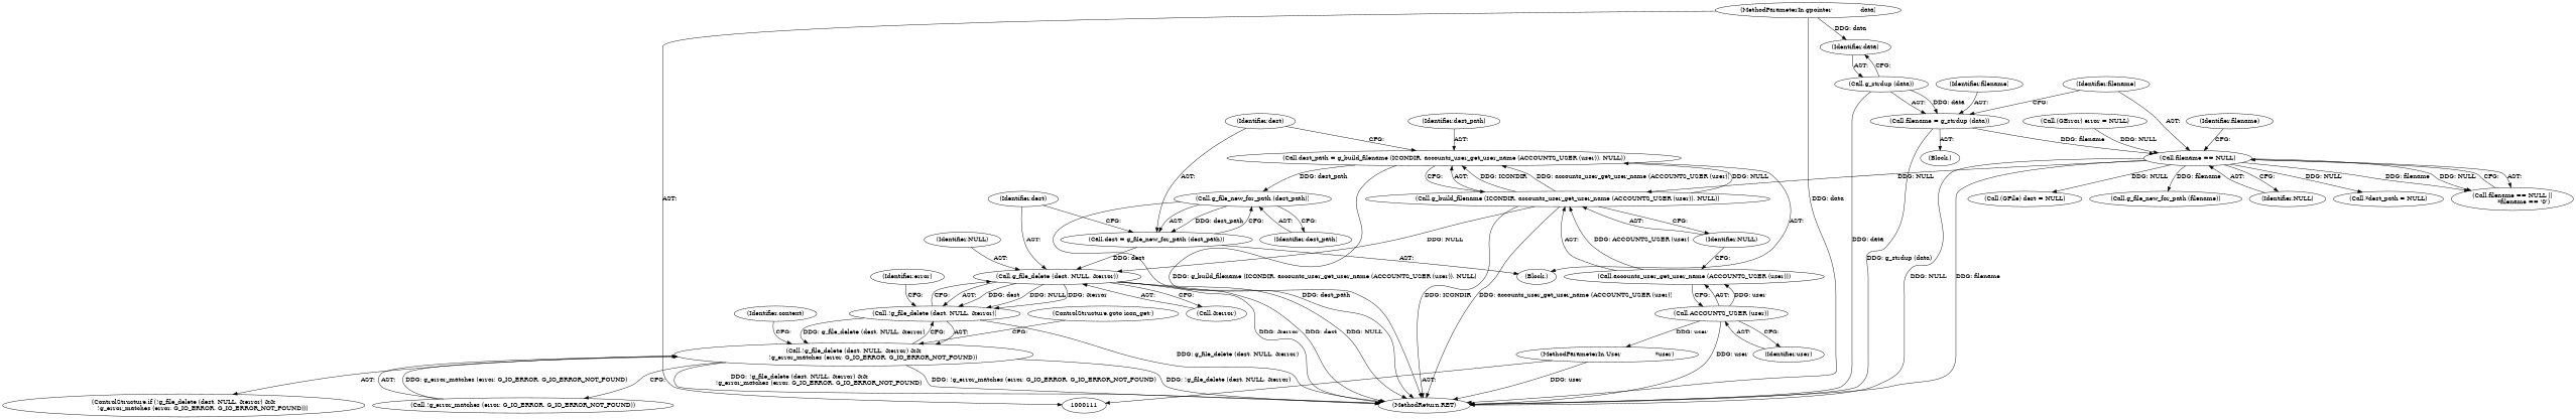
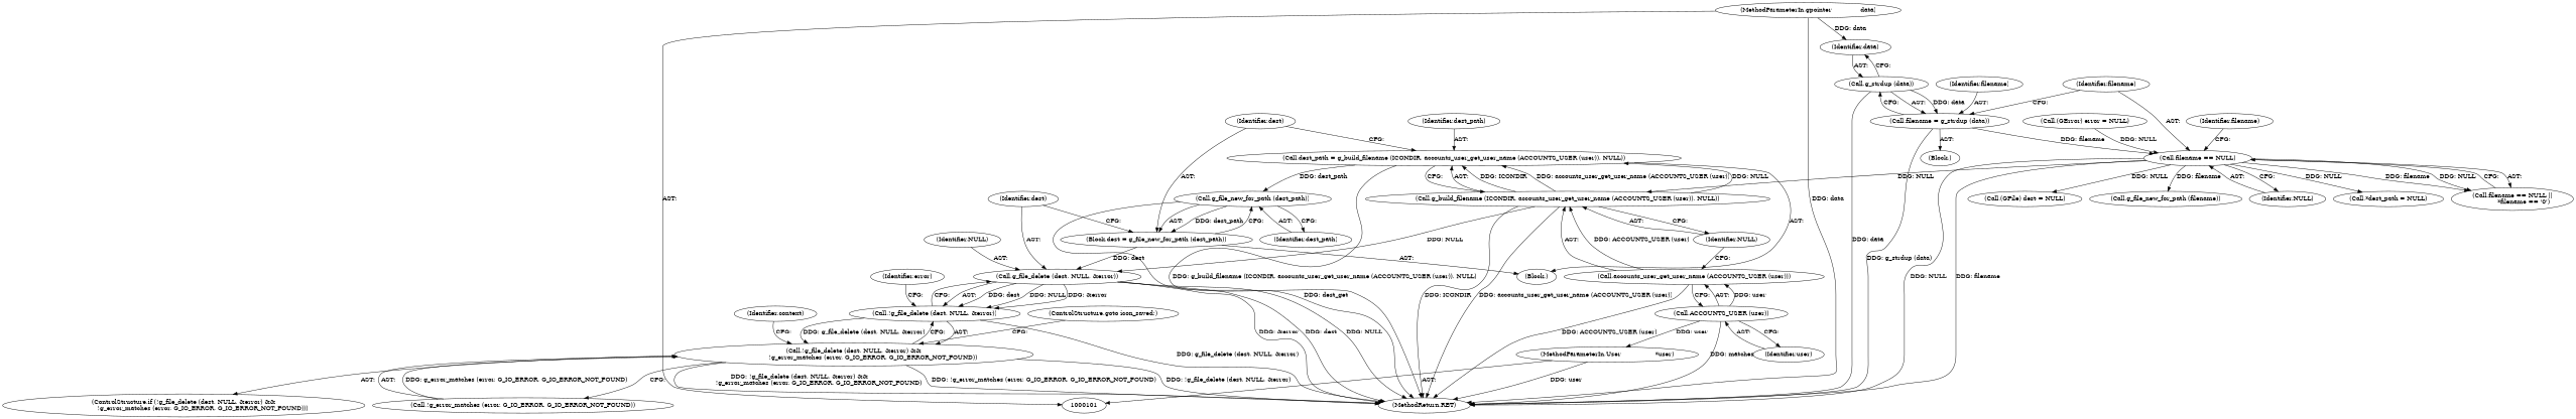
  digraph {
    n1 [label="(Call,dest_path = g_build_filename (ICONDIR, accounts_user_get_user_name (ACCOUNTS_USER (user)), NULL))"]
    n2 [label="(Call,g_build_filename (ICONDIR, accounts_user_get_user_name (ACCOUNTS_USER (user)), NULL))"]
    n3 [label="(Call,g_file_new_for_path (dest_path))"]
    n4 [label="(Block,)"]
    n5 [label="(MethodReturn,RET)"]
    n6 [label="(Call,g_file_delete (dest, NULL, &error))"]
    n7 [label="(Identifier,NULL)"]
-   n8 [label="(Call,dest = g_file_new_for_path (dest_path))"]
+   n8 [label="(Block,dest = g_file_new_for_path (dest_path))"]
    n9 [label="(Identifier,dest_path)"]
    n10 [label="(Call,!g_file_delete (dest, NULL, &error))"]
-   n11 [label="(Call,&error)"]
    n12 [label="(Call,accounts_user_get_user_name (ACCOUNTS_USER (user)))"]
    n13 [label="(Call,ACCOUNTS_USER (user))"]
    n14 [label="(Identifier,user)"]
    n15 [label="(MethodParameterIn,User                  *user)"]
-   1000101 [label=1000111]
+   1000101
    n17 [label="(Call,filename == NULL)"]
    n18 [label="(Call,(GFile) dest = NULL)"]
    n19 [label="(Call,g_file_new_for_path (filename))"]
    n20 [label="(Identifier,NULL)"]
    n21 [label="(Call,*dest_path = NULL)"]
    n22 [label="(Call,filename == NULL ||\n            *filename == '\0')"]
    n23 [label="(Call,(GError) error = NULL)"]
    n24 [label="(Call,filename = g_strdup (data))"]
    n25 [label="(Call,g_strdup (data))"]
    n26 [label="(Block,)"]
    n27 [label="(Identifier,data)"]
    n28 [label="(MethodParameterIn,gpointer               data)"]
    n29 [label="(Call,!g_file_delete (dest, NULL, &error) &&\n                    !g_error_matches (error, G_IO_ERROR, G_IO_ERROR_NOT_FOUND))"]
    n30 [label="(ControlStructure,if (!g_file_delete (dest, NULL, &error) &&\n                    !g_error_matches (error, G_IO_ERROR, G_IO_ERROR_NOT_FOUND)))"]
    n31 [label="(Call,!g_error_matches (error, G_IO_ERROR, G_IO_ERROR_NOT_FOUND))"]
    n32 [label="(Identifier,filename)"]
    n33 [label="(Identifier,dest)"]
    n34 [label="(Identifier,dest)"]
    n35 [label="(Identifier,context)"]
-   n36 [label="(ControlStructure,goto icon_get;)"]
+   n36 [label="(ControlStructure,goto icon_saved;)"]
    n37 [label="(Identifier,filename)"]
    n38 [label="(Identifier,filename)"]
    n39 [label="(Identifier,error)"]
    n40 [label="(Identifier,dest_path)"]
    n41 [label="(Identifier,NULL)"]
    n1 -> n2 [label="CFG: "]
    n1 -> n3 [label="DDG: dest_path"]
    n1 -> n4 [label="AST: "]
    n1 -> n5 [label="DDG: g_build_filename (ICONDIR, accounts_user_get_user_name (ACCOUNTS_USER (user)), NULL)"]
    n2 -> n1 [label="AST: "]
    n2 -> n1 [label="DDG: ICONDIR"]
    n2 -> n1 [label="DDG: accounts_user_get_user_name (ACCOUNTS_USER (user))"]
    n2 -> n1 [label="DDG: NULL"]
    n2 -> n5 [label="DDG: ICONDIR"]
    n2 -> n5 [label="DDG: accounts_user_get_user_name (ACCOUNTS_USER (user))"]
    n2 -> n6 [label="DDG: NULL"]
    n2 -> n7 [label="CFG: "]
-   n3 -> n5 [label="DDG: dest_path"]
+   n3 -> n5 [label="DDG: dest_get"]
    n3 -> n8 [label="AST: "]
    n3 -> n8 [label="DDG: dest_path"]
    n3 -> n9 [label="CFG: "]
    n6 -> n5 [label="DDG: &error"]
    n6 -> n5 [label="DDG: dest"]
    n6 -> n5 [label="DDG: NULL"]
    n6 -> n10 [label="AST: "]
    n6 -> n10 [label="DDG: dest"]
    n6 -> n10 [label="DDG: NULL"]
    n6 -> n10 [label="DDG: &error"]
-   n6 -> n11 [label="CFG: "]
    n7 -> n2 [label="AST: "]
    n7 -> n12 [label="CFG: "]
    n8 -> n3 [label="CFG: "]
    n8 -> n4 [label="AST: "]
    n8 -> n6 [label="DDG: dest"]
    n9 -> n3 [label="AST: "]
    n10 -> n5 [label="DDG: g_file_delete (dest, NULL, &error)"]
    n10 -> n6 [label="CFG: "]
    n10 -> n29 [label="AST: "]
    n10 -> n29 [label="DDG: g_file_delete (dest, NULL, &error)"]
-   n11 -> n6 [label="AST: "]
    n12 -> n2 [label="AST: "]
    n12 -> n2 [label="DDG: ACCOUNTS_USER (user)"]
+   n12 -> n5 [label="DDG: ACCOUNTS_USER (user)"]
    n12 -> n13 [label="CFG: "]
-   n13 -> n5 [label="DDG: user"]
+   n13 -> n5 [label="DDG: matches"]
    n13 -> n12 [label="AST: "]
    n13 -> n12 [label="DDG: user"]
    n13 -> n14 [label="CFG: "]
    n13 -> n15 [label="DDG: user"]
    n14 -> n13 [label="AST: "]
    n15 -> n5 [label="DDG: user"]
    n15 -> 1000101 [label="AST: "]
    n17 -> n2 [label="DDG: NULL"]
    n17 -> n5 [label="DDG: NULL"]
    n17 -> n5 [label="DDG: filename"]
    n17 -> n18 [label="DDG: NULL"]
    n17 -> n19 [label="DDG: filename"]
    n17 -> n20 [label="CFG: "]
    n17 -> n21 [label="DDG: NULL"]
    n17 -> n22 [label="AST: "]
    n17 -> n22 [label="DDG: filename"]
    n17 -> n22 [label="DDG: NULL"]
    n20 -> n17 [label="AST: "]
    n22 -> n17 [label="CFG: "]
    n23 -> n17 [label="DDG: NULL"]
    n24 -> n5 [label="DDG: g_strdup (data)"]
    n24 -> n17 [label="DDG: filename"]
+   n24 -> n25 [label="CFG: "]
    n24 -> n26 [label="AST: "]
    n25 -> n5 [label="DDG: data"]
    n25 -> n24 [label="AST: "]
    n25 -> n24 [label="DDG: data"]
    n25 -> n27 [label="CFG: "]
    n27 -> n25 [label="AST: "]
    n28 -> n5 [label="DDG: data"]
    n28 -> 1000101 [label="AST: "]
    n28 -> n27 [label="DDG: data"]
    n29 -> n5 [label="DDG: !g_file_delete (dest, NULL, &error) &&\n                    !g_error_matches (error, G_IO_ERROR, G_IO_ERROR_NOT_FOUND)"]
    n29 -> n5 [label="DDG: !g_error_matches (error, G_IO_ERROR, G_IO_ERROR_NOT_FOUND)"]
    n29 -> n5 [label="DDG: !g_file_delete (dest, NULL, &error)"]
    n29 -> n10 [label="CFG: "]
    n29 -> n30 [label="AST: "]
    n29 -> n31 [label="CFG: "]
    n31 -> n29 [label="AST: "]
    n31 -> n29 [label="DDG: g_error_matches (error, G_IO_ERROR, G_IO_ERROR_NOT_FOUND)"]
    n32 -> n17 [label="AST: "]
    n32 -> n24 [label="CFG: "]
    n33 -> n6 [label="AST: "]
    n33 -> n8 [label="CFG: "]
    n34 -> n1 [label="CFG: "]
    n34 -> n8 [label="AST: "]
    n35 -> n29 [label="CFG: "]
    n36 -> n29 [label="CFG: "]
    n37 -> n24 [label="AST: "]
    n38 -> n17 [label="CFG: "]
    n39 -> n10 [label="CFG: "]
    n40 -> n1 [label="AST: "]
    n41 -> n6 [label="AST: "]
  }
